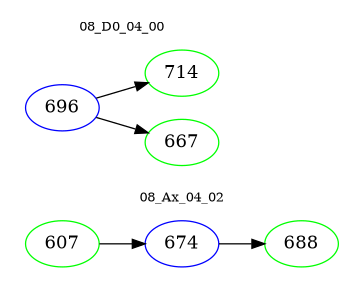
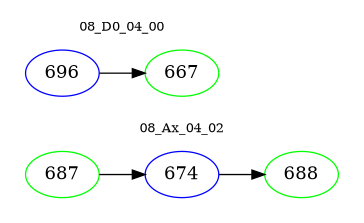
  digraph {
    rankdir=LR
    node [color=green]
    edge [color=black]
    n1 [color=blue label=674]
    n2 [label=688]
-   n3 [label=607]
+   n3 [label=687]
    n4 [color=blue label=696]
    n5 [label=667]
-   n6 [label=714]
    subgraph cluster_1 {
      color=white
      fontsize=10
      label="08_Ax_04_02"
      n1
      n2
      n3
    }
    subgraph cluster_2 {
      color=white
      fontsize=10
      label="08_D0_04_00"
      n4
      n5
-     n6
    }
    n1 -> n2
    n3 -> n1
    n4 -> n5
-   n4 -> n6
  }
